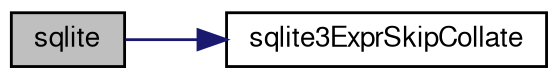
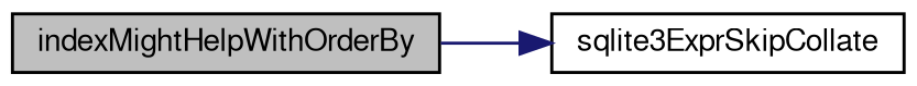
  digraph {
    rankdir=LR
    node [color=black fontname=FreeSans fontsize=10 shape=record style=filled]
-   n1 [fillcolor=grey75 fontcolor=black height=0.2 label=sqlite width=0.4]
+   n1 [fillcolor=grey75 fontcolor=black height=0.2 label=indexMightHelpWithOrderBy width=0.4]
    n2 [fillcolor=white height=0.2 label=sqlite3ExprSkipCollate width=0.4]
    n1 -> n2 [color=midnightblue fontname=FreeSans fontsize=10 labelfontname=FreeSans labelfontsize=10 style=solid]
  }
